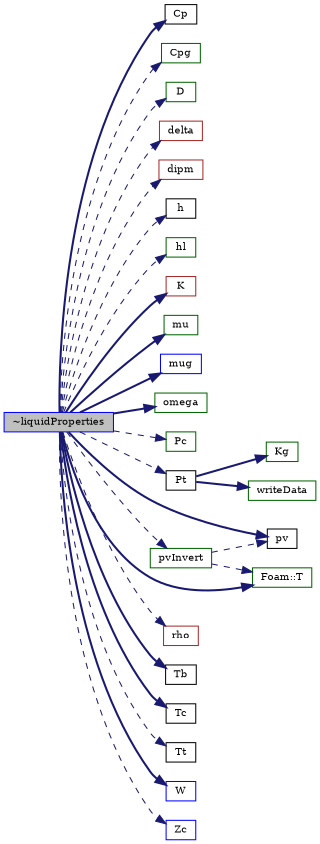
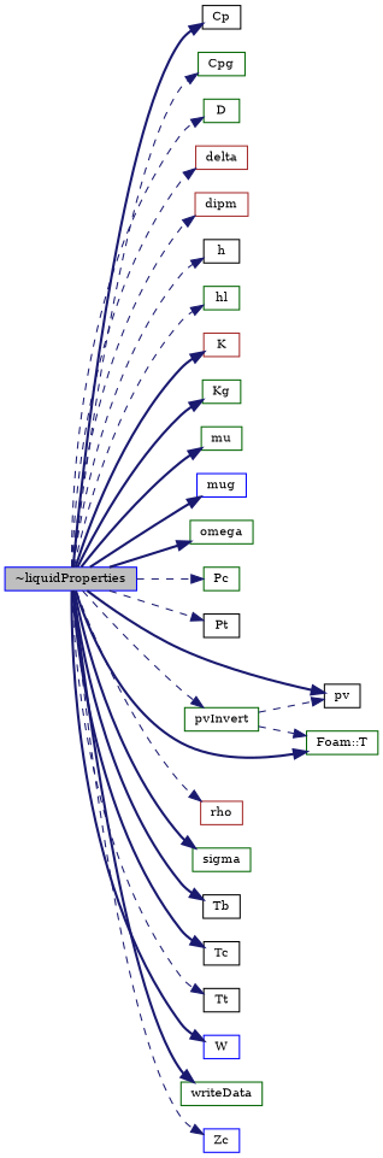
  digraph {
    fontname="DejaVu Serif"
    rankdir=LR
    node [color=darkgreen fontname="DejaVu Serif" fontsize=10 shape=record]
    edge [color=midnightblue fontname="DejaVu Serif" fontsize=10 labelfontname=FreeSans labelfontsize=10 style=dashed]
    n1 [color=blue fillcolor=grey75 fontcolor=black height=0.2 label="~liquidProperties" style=filled width=0.4]
    n2 [color=black height=0.2 label=Cp width=0.4]
    n3 [height=0.2 label=Cpg width=0.4]
    n4 [height=0.2 label=D width=0.4]
    n5 [color=brown height=0.2 label=delta width=0.4]
    n6 [color=brown height=0.2 label=dipm width=0.4]
    n7 [color=black height=0.2 label=h width=0.4]
    n8 [height=0.2 label=hl width=0.4]
    n9 [color=brown height=0.2 label=K width=0.4]
    n10 [height=0.2 label=Kg width=0.4]
    n11 [height=0.2 label=mu width=0.4]
    n12 [color=blue height=0.2 label=mug width=0.4]
    n13 [height=0.2 label=omega width=0.4]
    n14 [height=0.2 label=Pc width=0.4]
    n15 [color=black height=0.2 label=Pt width=0.4]
    n16 [color=black height=0.2 label=pv width=0.4]
    n17 [height=0.2 label=pvInvert width=0.4]
    n18 [height=0.2 label="Foam::T" width=0.4]
    n19 [color=brown height=0.2 label=rho width=0.4]
+   n20 [height=0.2 label=sigma width=0.4]
    n21 [color=black height=0.2 label=Tb width=0.4]
    n22 [color=black height=0.2 label=Tc width=0.4]
    n23 [color=black height=0.2 label=Tt width=0.4]
    n24 [color=blue height=0.2 label=W width=0.4]
    n25 [height=0.2 label=writeData width=0.4]
    n26 [color=blue height=0.2 label=Zc width=0.4]
    n1 -> n2 [style=bold]
    n1 -> n3
    n1 -> n4
    n1 -> n5
    n1 -> n6
    n1 -> n7
    n1 -> n8
    n1 -> n9 [style=bold]
-   n15 -> n10 [style=bold]
+   n1 -> n10 [style=bold]
    n1 -> n11 [style=bold]
    n1 -> n12 [style=bold]
    n1 -> n13 [style=bold]
    n1 -> n14
    n1 -> n15
    n1 -> n16 [style=bold]
    n1 -> n17
    n1 -> n18 [style=bold]
    n1 -> n19
+   n1 -> n20 [style=bold]
    n1 -> n21 [style=bold]
    n1 -> n22 [style=bold]
    n1 -> n23
    n1 -> n24 [style=bold]
-   n15 -> n25 [style=bold]
+   n1 -> n25 [style=bold]
    n1 -> n26
    n17 -> n16
    n17 -> n18
  }
